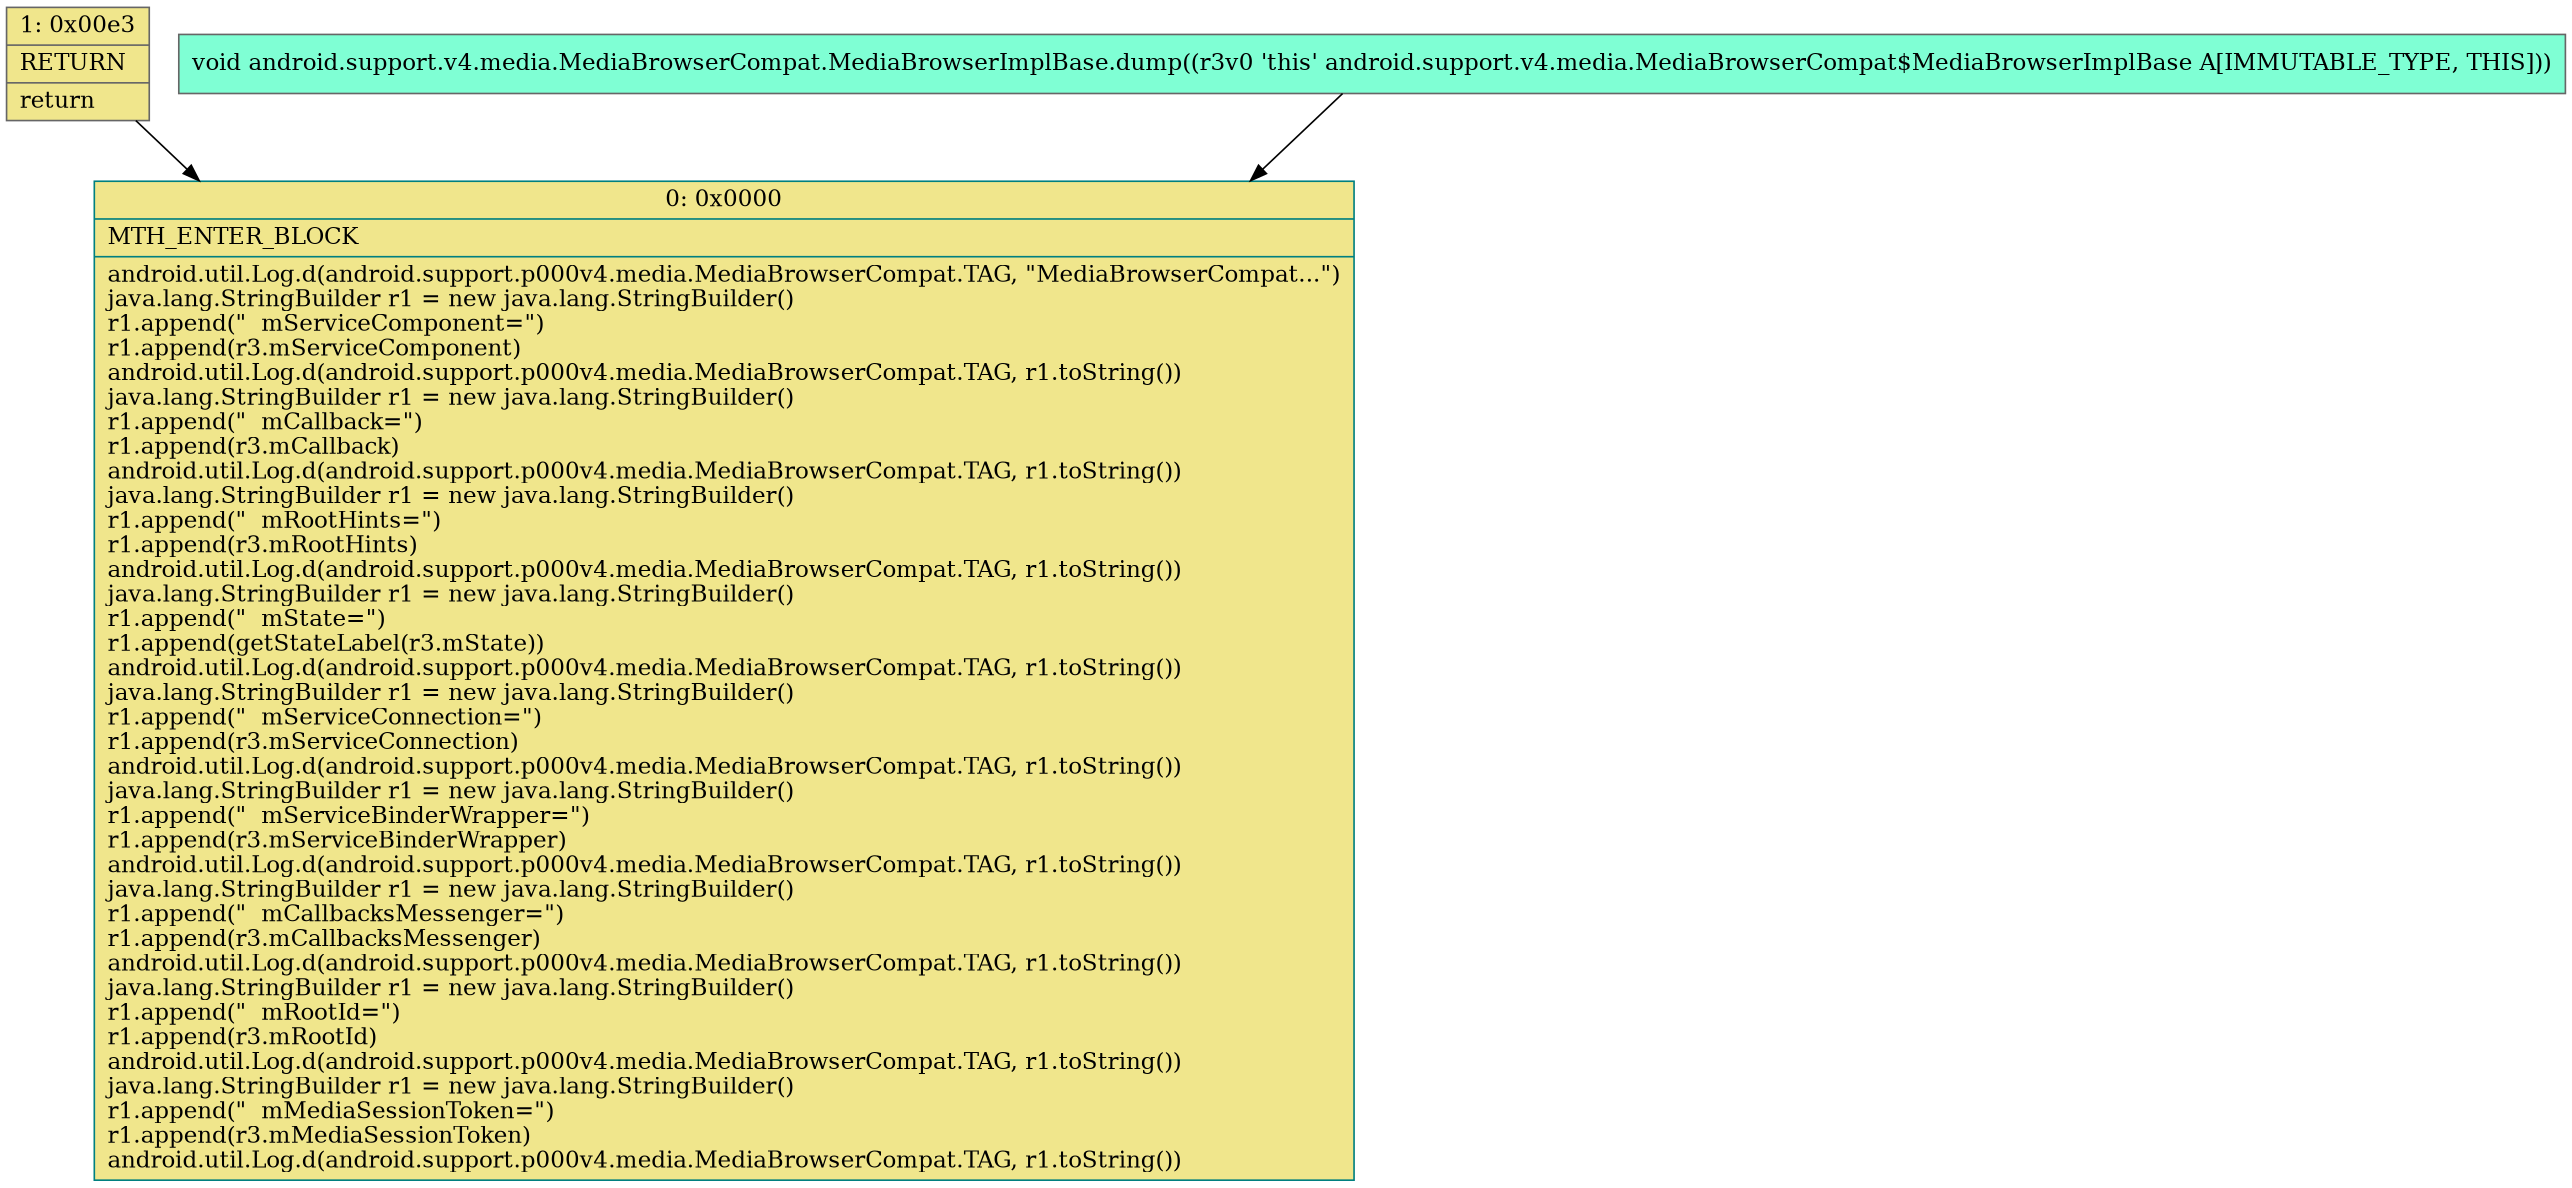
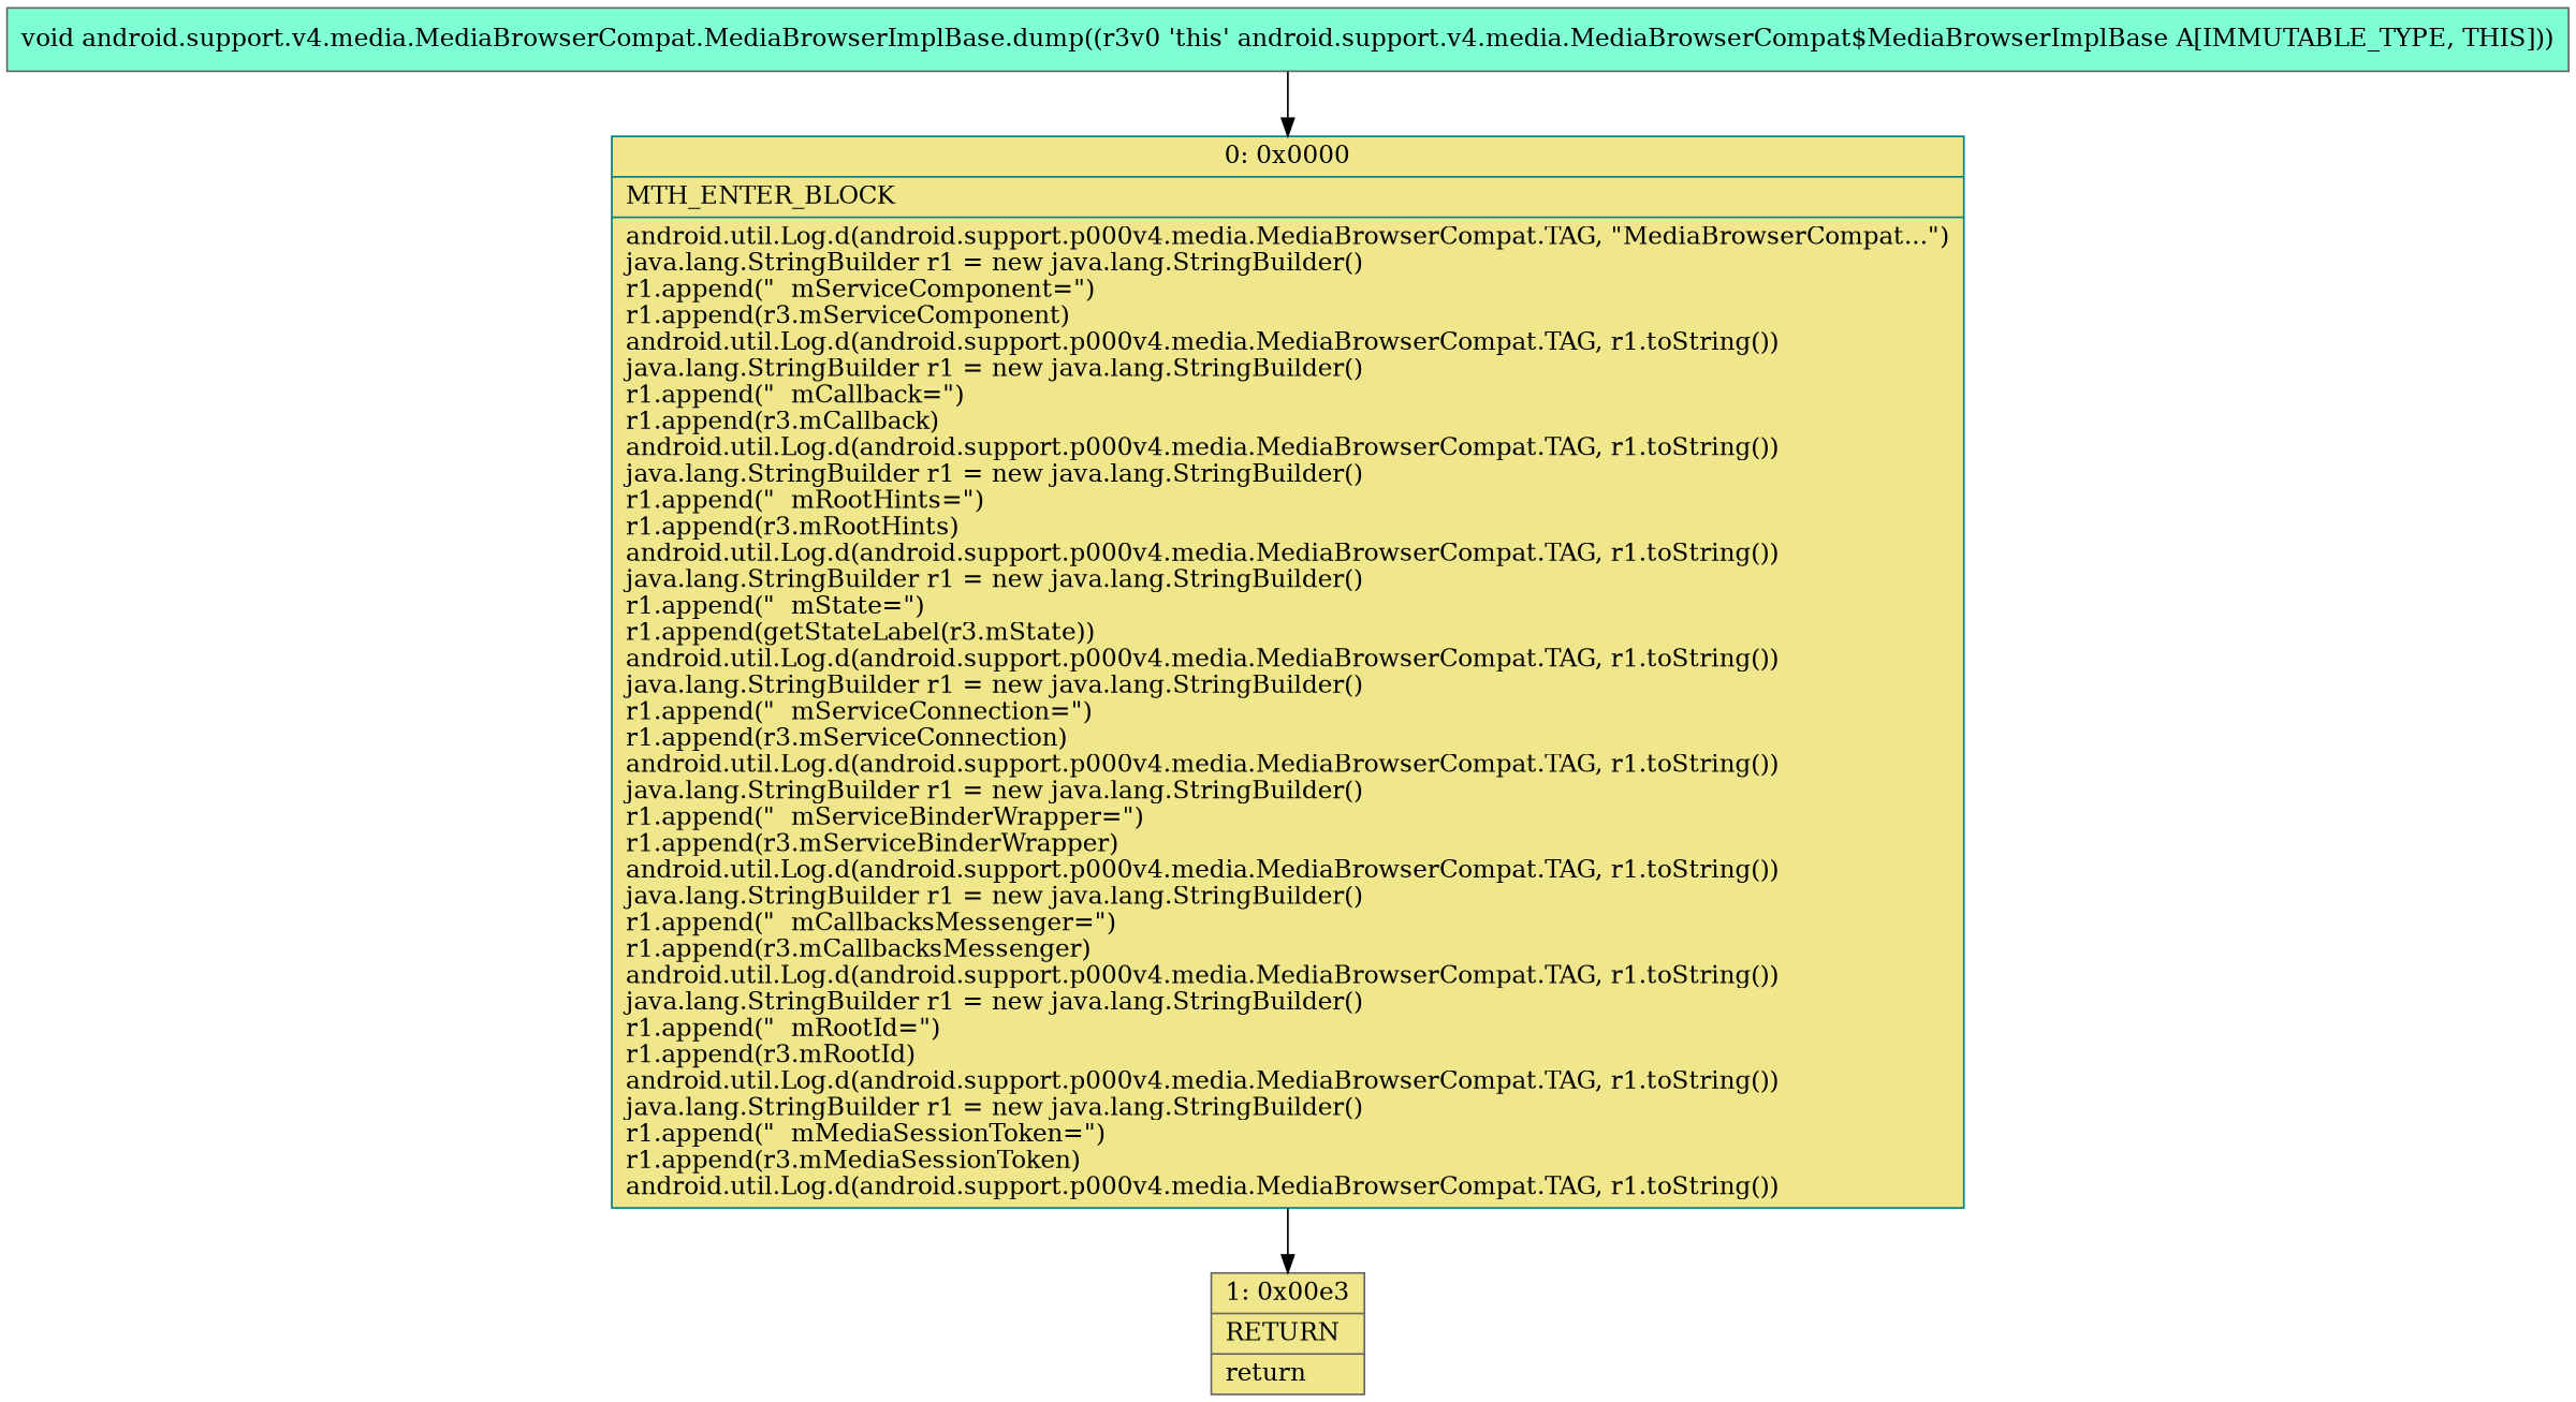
  digraph {
    node [shape=record style=filled fillcolor=khaki color=gray40]
    n1 [label="{0\:\ 0x0000|MTH_ENTER_BLOCK\l|android.util.Log.d(android.support.p000v4.media.MediaBrowserCompat.TAG, \"MediaBrowserCompat...\")\ljava.lang.StringBuilder r1 = new java.lang.StringBuilder()\lr1.append(\"  mServiceComponent=\")\lr1.append(r3.mServiceComponent)\landroid.util.Log.d(android.support.p000v4.media.MediaBrowserCompat.TAG, r1.toString())\ljava.lang.StringBuilder r1 = new java.lang.StringBuilder()\lr1.append(\"  mCallback=\")\lr1.append(r3.mCallback)\landroid.util.Log.d(android.support.p000v4.media.MediaBrowserCompat.TAG, r1.toString())\ljava.lang.StringBuilder r1 = new java.lang.StringBuilder()\lr1.append(\"  mRootHints=\")\lr1.append(r3.mRootHints)\landroid.util.Log.d(android.support.p000v4.media.MediaBrowserCompat.TAG, r1.toString())\ljava.lang.StringBuilder r1 = new java.lang.StringBuilder()\lr1.append(\"  mState=\")\lr1.append(getStateLabel(r3.mState))\landroid.util.Log.d(android.support.p000v4.media.MediaBrowserCompat.TAG, r1.toString())\ljava.lang.StringBuilder r1 = new java.lang.StringBuilder()\lr1.append(\"  mServiceConnection=\")\lr1.append(r3.mServiceConnection)\landroid.util.Log.d(android.support.p000v4.media.MediaBrowserCompat.TAG, r1.toString())\ljava.lang.StringBuilder r1 = new java.lang.StringBuilder()\lr1.append(\"  mServiceBinderWrapper=\")\lr1.append(r3.mServiceBinderWrapper)\landroid.util.Log.d(android.support.p000v4.media.MediaBrowserCompat.TAG, r1.toString())\ljava.lang.StringBuilder r1 = new java.lang.StringBuilder()\lr1.append(\"  mCallbacksMessenger=\")\lr1.append(r3.mCallbacksMessenger)\landroid.util.Log.d(android.support.p000v4.media.MediaBrowserCompat.TAG, r1.toString())\ljava.lang.StringBuilder r1 = new java.lang.StringBuilder()\lr1.append(\"  mRootId=\")\lr1.append(r3.mRootId)\landroid.util.Log.d(android.support.p000v4.media.MediaBrowserCompat.TAG, r1.toString())\ljava.lang.StringBuilder r1 = new java.lang.StringBuilder()\lr1.append(\"  mMediaSessionToken=\")\lr1.append(r3.mMediaSessionToken)\landroid.util.Log.d(android.support.p000v4.media.MediaBrowserCompat.TAG, r1.toString())\l}" color=teal]
    n2 [label="{1\:\ 0x00e3|RETURN\l|return\l}"]
    n3 [label="{void android.support.v4.media.MediaBrowserCompat.MediaBrowserImplBase.dump((r3v0 'this' android.support.v4.media.MediaBrowserCompat$MediaBrowserImplBase A[IMMUTABLE_TYPE, THIS])) }" fillcolor=aquamarine]
-   n2 -> n1
+   n1 -> n2
    n3 -> n1
  }
